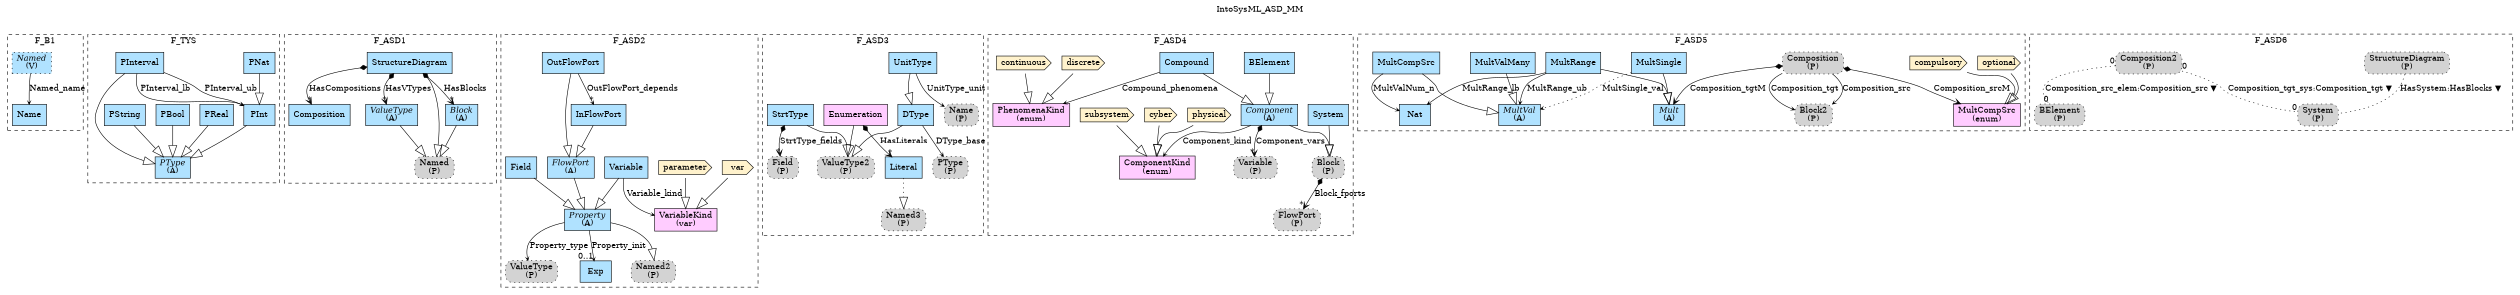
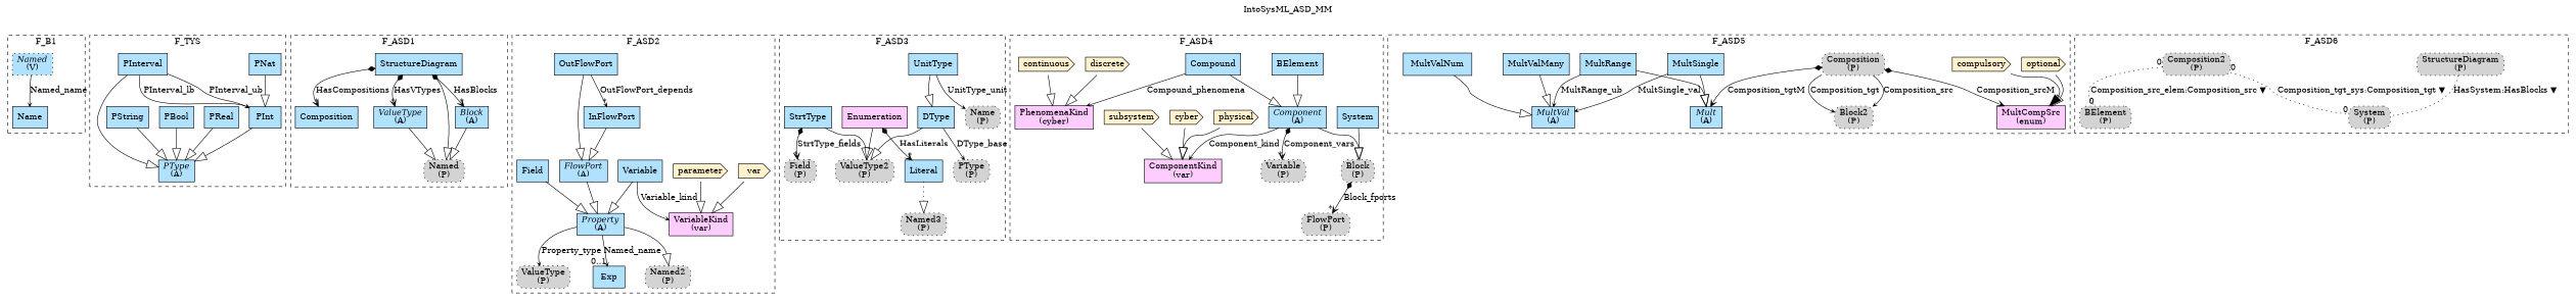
  digraph {
    label=IntoSysML_ASD_MM
    labelfontsize=12
    labelloc=tl
    node [fillcolor=lightskyblue1 shape=record style=filled]
    edge [arrowhead=onormal arrowsize=2.0]
    n1 [label=<{<I>Named</I><br/>(V)}> style="filled,dotted"]
    n2 [label=Name]
    n3 [label=PNat]
    n4 [label=PInt]
    n5 [label=PReal]
    n6 [label=<{<I>PType</I><br/>(A)}>]
    n7 [label=PBool]
    n8 [label=PString]
    n9 [label=PInterval]
    n10 [label=Composition]
    n11 [label=StructureDiagram]
    n12 [label=<{<I>Block</I><br/>(A)}>]
    n13 [label=<{<I>ValueType</I><br/>(A)}>]
    n14 [fillcolor=lightgray label=<Named<br/>(P)> shape=box style="rounded,filled,dotted"]
    n15 [fillcolor="#FFF2CC" label=var shape=cds]
    n16 [fillcolor="#FFCCFF" label="VariableKind\l(var)"]
    n17 [fillcolor="#FFF2CC" label=parameter shape=cds]
    n18 [fillcolor=lightgray label=<ValueType<br/>(P)> shape=box style="rounded,filled,dotted"]
    n19 [label=Exp]
    n20 [fillcolor=lightgray label=<Named2<br/>(P)> shape=box style="rounded,filled,dotted"]
    n21 [label=Field]
    n22 [label=<{<I>Property</I><br/>(A)}>]
    n23 [label=Variable]
    n24 [label=<{<I>FlowPort</I><br/>(A)}>]
    n25 [label=OutFlowPort]
    n26 [label=InFlowPort]
    n27 [fillcolor=lightgray label=<PType<br/>(P)> shape=box style="rounded,filled,dotted"]
    n28 [label=DType]
    n29 [fillcolor=lightgray label=<ValueType2<br/>(P)> shape=box style="rounded,filled,dotted"]
    n30 [label=UnitType]
    n31 [fillcolor=lightgray label=<Name<br/>(P)> shape=box style="rounded,filled,dotted"]
    n32 [fillcolor="#FFCCFF" label=Enumeration]
    n33 [label=Literal]
    n34 [fillcolor=lightgray label=<Named3<br/>(P)> shape=box style="rounded,filled,dotted"]
    n35 [label=StrtType]
    n36 [fillcolor=lightgray label=<Field<br/>(P)> shape=box style="rounded,filled,dotted"]
    n37 [label=System]
    n38 [fillcolor=lightgray label=<Block<br/>(P)> shape=box style="rounded,filled,dotted"]
    n39 [fillcolor=lightgray label=<FlowPort<br/>(P)> shape=box style="rounded,filled,dotted"]
    n40 [fillcolor=lightgray label=<Variable<br/>(P)> shape=box style="rounded,filled,dotted"]
    n41 [label=BElement]
    n42 [label=<{<I>Component</I><br/>(A)}>]
    n43 [fillcolor="#FFF2CC" label=cyber shape=cds]
-   n44 [fillcolor="#FFCCFF" label="ComponentKind\l(enum)"]
+   n44 [fillcolor="#FFCCFF" label="ComponentKind\l(var)"]
    n45 [fillcolor="#FFF2CC" label=subsystem shape=cds]
    n46 [fillcolor="#FFF2CC" label=physical shape=cds]
    n47 [fillcolor="#FFF2CC" label=discrete shape=cds]
-   n48 [fillcolor="#FFCCFF" label="PhenomenaKind\l(enum)"]
+   n48 [fillcolor="#FFCCFF" label="PhenomenaKind\l(cyber)"]
    n49 [fillcolor="#FFF2CC" label=continuous shape=cds]
    n50 [label=Compound]
    n51 [fillcolor=lightgray label=<Block2<br/>(P)> shape=box style="rounded,filled,dotted"]
    n52 [fillcolor="#FFF2CC" label=optional shape=cds]
    n53 [fillcolor="#FFCCFF" label="MultCompSrc\l(enum)"]
    n54 [fillcolor="#FFF2CC" label=compulsory shape=cds]
    n55 [fillcolor=lightgray label=<Composition<br/>(P)> shape=box style="rounded,filled,dotted"]
    n56 [label=<{<I>Mult</I><br/>(A)}>]
    n57 [label=MultValMany]
    n58 [label=<{<I>MultVal</I><br/>(A)}>]
-   n59 [label=MultCompSrc]
-   n60 [label=Nat]
+   n59 [label=MultValNum]
    n61 [label=MultSingle]
    n62 [label=MultRange]
    n63 [fillcolor=lightgray label=<StructureDiagram<br/>(P)> shape=box style="rounded,filled,dotted"]
    n64 [fillcolor=lightgray label=<System<br/>(P)> shape=box style="rounded,filled,dotted"]
    n65 [fillcolor=lightgray label=<Composition2<br/>(P)> shape=box style="rounded,filled,dotted"]
    n66 [fillcolor=lightgray label=<BElement<br/>(P)> shape=box style="rounded,filled,dotted"]
    subgraph cluster_1 {
      label=F_B1
      style=dashed
      n1
      n2
    }
    subgraph cluster_2 {
      label=F_TYS
      style=dashed
      n3
      n4
      n5
      n6
      n7
      n8
      n9
    }
    subgraph cluster_3 {
      label=F_ASD1
      style=dashed
      n10
      n11
      n12
      n13
      n14
    }
    subgraph cluster_4 {
      label=F_ASD2
      style=dashed
      n15
      n16
      n17
      n18
      n19
      n20
      n21
      n22
      n23
      n24
      n25
      n26
    }
    subgraph cluster_5 {
      label=F_ASD3
      style=dashed
      n27
      n28
      n29
      n30
      n31
      n32
      n33
      n34
      n35
      n36
    }
    subgraph cluster_6 {
      label=F_ASD4
      style=dashed
      n37
      n38
      n39
      n40
      n41
      n42
      n43
      n44
      n45
      n46
      n47
      n48
      n49
      n50
    }
    subgraph cluster_7 {
      label=F_ASD5
      style=dashed
      n51
      n52
      n53
      n54
      n55
      n56
      n57
      n58
      n59
-     n60
      n61
      n62
    }
    subgraph cluster_8 {
      label=F_ASD6
      style=dashed
      n63
      n64
      n65
      n66
    }
    n1 -> n2 [arrowhead=vee arrowsize=.5 label=Named_name]
    n3 -> n4
    n4 -> n6
    n5 -> n6
    n7 -> n6
    n8 -> n6
    n9 -> n4 [arrowhead=vee arrowsize=.5 label=PInterval_lb]
    n9 -> n4 [arrowhead=vee arrowsize=.5 label=PInterval_ub]
    n9 -> n6
    n11 -> n10 [arrowhead=vee arrowtail=diamond dir=both headlabel="*" label=HasCompositions arrowsize=""]
    n11 -> n12 [arrowhead=vee arrowtail=diamond dir=both headlabel="*" label=HasBlocks arrowsize=""]
    n11 -> n13 [arrowhead=vee arrowtail=diamond dir=both headlabel="*" label=HasVTypes arrowsize=""]
    n11 -> n14
    n12 -> n14
    n13 -> n14
    n15 -> n16
    n17 -> n16
    n21 -> n22
    n22 -> n18 [arrowhead=vee arrowsize=.5 label=Property_type]
-   n22 -> n19 [arrowhead=vee arrowsize=.5 headlabel="0..1" label=Property_init]
+   n22 -> n19 [arrowhead=vee arrowsize=.5 headlabel="0..1" label=Named_name]
    n22 -> n20
    n23 -> n16 [arrowhead=vee arrowsize=.5 label=Variable_kind]
    n23 -> n22
    n24 -> n22
    n25 -> n24
    n25 -> n26 [arrowhead=vee arrowsize=.5 headlabel="*" label=OutFlowPort_depends]
    n26 -> n24
    n28 -> n27 [arrowhead=vee arrowsize=.5 label=DType_base]
    n28 -> n29
    n30 -> n28
    n30 -> n31 [arrowhead=vee arrowsize=.5 label=UnitType_unit]
    n32 -> n29
    n32 -> n33 [arrowhead=vee arrowtail=diamond dir=both headlabel="*" label=HasLiterals arrowsize=""]
    n33 -> n34 [style=dotted]
    n35 -> n29
    n35 -> n36 [arrowhead=vee arrowtail=diamond dir=both headlabel="*" label=StrtType_fields arrowsize=""]
    n37 -> n38
    n38 -> n39 [arrowhead=vee arrowtail=diamond dir=both headlabel="*" label=Block_fports arrowsize=""]
    n41 -> n42
    n42 -> n38
    n42 -> n40 [arrowhead=vee arrowtail=diamond dir=both headlabel="*" label=Component_vars arrowsize=""]
    n42 -> n44 [arrowhead=vee arrowsize=.5 label=Component_kind]
    n43 -> n44
    n45 -> n44
    n46 -> n44
    n47 -> n48
    n49 -> n48
    n50 -> n42
    n50 -> n48 [arrowhead=vee arrowsize=.5 label=Compound_phenomena]
    n52 -> n53
-   n54 -> n53
+   n54 -> n53 [arrowhead=normal]
    n55 -> n51 [arrowhead=vee arrowsize=.5 label=Composition_src]
    n55 -> n51 [arrowhead=vee arrowsize=.5 label=Composition_tgt]
    n55 -> n53 [arrowhead=vee arrowtail=diamond dir=both label=Composition_srcM arrowsize=""]
    n55 -> n56 [arrowhead=vee arrowtail=diamond dir=both label=Composition_tgtM arrowsize=""]
    n57 -> n58
    n59 -> n58
-   n59 -> n60 [arrowhead=vee arrowsize=.5 label=MultValNum_n]
    n61 -> n56
-   n61 -> n58 [arrowhead=vee arrowsize=.5 label=MultSingle_val style=dotted]
+   n61 -> n58 [arrowhead=vee arrowsize=.5 label=MultSingle_val]
    n62 -> n56
    n62 -> n58 [arrowhead=vee arrowsize=.5 label=MultRange_ub]
-   n62 -> n60 [arrowhead=vee arrowsize=.5 label=MultRange_lb]
    n63 -> n64 [dir=none label="HasSystem:HasBlocks ▼" style=dotted arrowhead="" arrowsize=""]
    n65 -> n64 [dir=none headlabel=0 label="Composition_tgt_sys:Composition_tgt ▼" style=dotted taillabel=0 arrowhead="" arrowsize=""]
    n65 -> n66 [dir=none headlabel=0 label="Composition_src_elem:Composition_src ▼" style=dotted taillabel=0 arrowhead="" arrowsize=""]
  }
